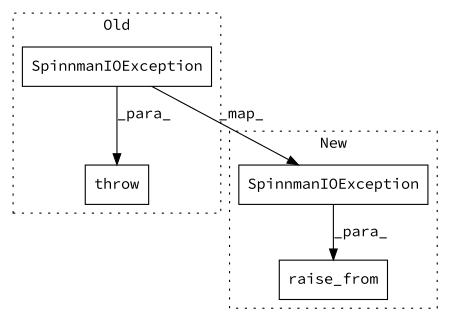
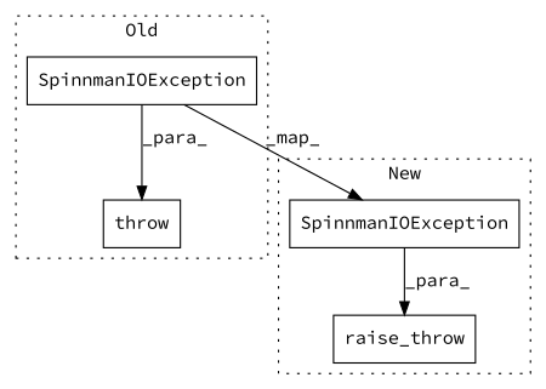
  digraph {
    fontname="Source Code Pro"
    node [a=32 l="20,1" shape=box fontname="Source Code Pro"]
    edge [fontname="Source Code Pro"]
    n1 [a=53 l=6 label=throw s=3726]
    n2 [label=SpinnmanIOException s="3732,3761"]
-   n3 [l="11,1" label=raise_from s="3733,3776"]
+   n3 [l="11,1" label=raise_throw s="3733,3776"]
    n4 [label=SpinnmanIOException s="3744,3773"]
    subgraph cluster_1 {
      label=Old
      style=dotted
      n1
      n2
    }
    subgraph cluster_2 {
      label=New
      style=dotted
      n3
      n4
    }
    n2 -> n1 [label=_para_]
    n2 -> n4 [label=_map_]
    n4 -> n3 [label=_para_]
  }
